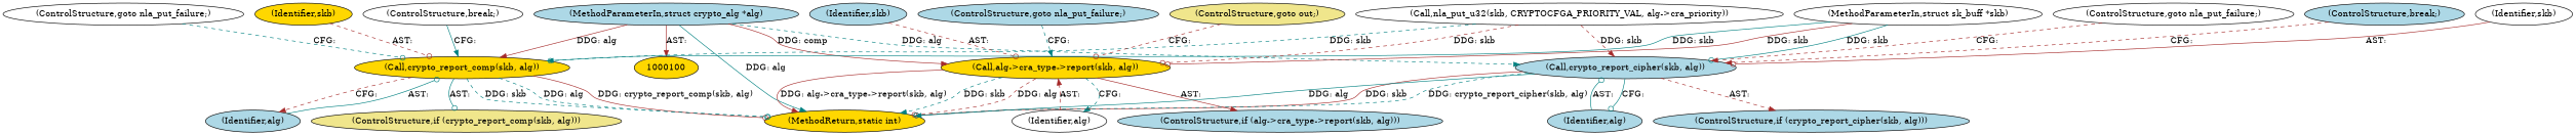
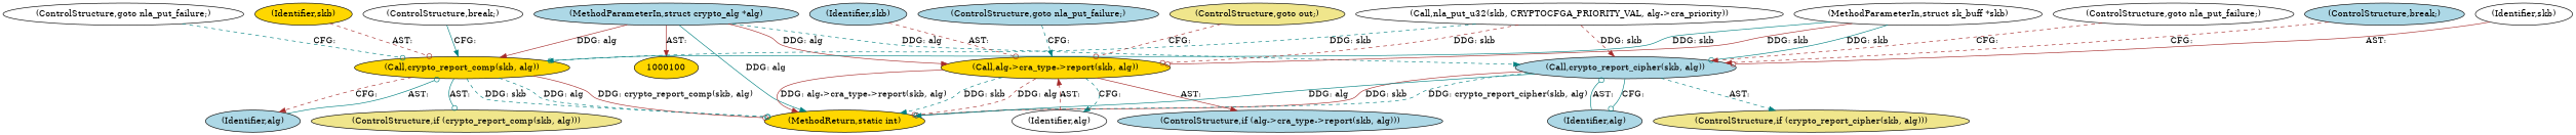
  digraph {
    node [fillcolor=lightblue style=filled]
    edge [arrowhead=normal color=brown style=dashed]
    n1 [label="(MethodParameterIn,struct crypto_alg *alg)"]
    n2 [fillcolor=gold label="(Call,alg->cra_type->report(skb, alg))"]
    n3 [label="(Call,crypto_report_cipher(skb, alg))"]
    n4 [fillcolor=gold label="(Call,crypto_report_comp(skb, alg))"]
    n5 [fillcolor=gold label="(MethodReturn,static int)"]
    1000100 [fillcolor=gold]
    n7 [fillcolor=white label="(Identifier,alg)"]
    n8 [label="(ControlStructure,if (alg->cra_type->report(skb, alg)))"]
    n9 [label="(Identifier,alg)"]
-   n10 [label="(ControlStructure,if (crypto_report_cipher(skb, alg)))"]
+   n10 [fillcolor=khaki label="(ControlStructure,if (crypto_report_cipher(skb, alg)))"]
    n11 [fillcolor=khaki label="(ControlStructure,if (crypto_report_comp(skb, alg)))"]
    n12 [label="(Identifier,alg)"]
    n13 [fillcolor=gold label="(Identifier,skb)"]
    n14 [label="(Identifier,skb)"]
    n15 [fillcolor=white label="(Identifier,skb)"]
    n16 [fillcolor=white label="(ControlStructure,break;)"]
    n17 [label="(ControlStructure,goto nla_put_failure;)"]
    n18 [fillcolor=white label="(MethodParameterIn,struct sk_buff *skb)"]
    n19 [fillcolor=white label="(ControlStructure,goto nla_put_failure;)"]
    n20 [fillcolor=white label="(Call,nla_put_u32(skb, CRYPTOCFGA_PRIORITY_VAL, alg->cra_priority))"]
    n21 [fillcolor=khaki label="(ControlStructure,goto out;)"]
    n22 [fillcolor=white label="(ControlStructure,goto nla_put_failure;)"]
    n23 [label="(ControlStructure,break;)"]
-   n1 -> n2 [label="DDG: comp" style=solid]
+   n1 -> n2 [label="DDG: alg" style=solid]
    n1 -> n3 [color=teal label="DDG: alg"]
    n1 -> n4 [label="DDG: alg" style=solid]
    n1 -> n5 [color=teal label="DDG: alg" style=solid]
    n1 -> 1000100 [label="AST: " style=solid]
    n2 -> n5 [color=teal label="DDG: skb"]
    n2 -> n5 [arrowhead=odot label="DDG: alg"]
    n2 -> n5 [label="DDG: alg->cra_type->report(skb, alg)" style=solid]
    n2 -> n7 [color=teal label="CFG: "]
    n2 -> n8 [label="AST: " style=solid]
    n3 -> n5 [arrowhead=odot label="DDG: skb" style=solid]
    n3 -> n5 [arrowhead=odot color=teal label="DDG: crypto_report_cipher(skb, alg)"]
    n3 -> n5 [color=teal label="DDG: alg" style=solid]
    n3 -> n9 [arrowhead=odot color=teal label="CFG: " style=solid]
-   n3 -> n10 [label="AST: "]
+   n3 -> n10 [color=teal label="AST: "]
    n4 -> n5 [arrowhead=odot color=teal label="DDG: alg"]
    n4 -> n5 [arrowhead=odot label="DDG: crypto_report_comp(skb, alg)" style=solid]
    n4 -> n5 [arrowhead=odot color=teal label="DDG: skb"]
    n4 -> n11 [arrowhead=odot color=teal label="AST: " style=solid]
    n4 -> n12 [label="CFG: "]
    n7 -> n2 [label="AST: "]
    n9 -> n3 [arrowhead=odot color=teal label="AST: " style=solid]
    n12 -> n4 [arrowhead=odot color=teal label="AST: " style=solid]
    n13 -> n4 [arrowhead=odot label="AST: "]
    n14 -> n2 [arrowhead=odot label="AST: "]
    n15 -> n3 [arrowhead=odot label="AST: " style=solid]
    n16 -> n4 [color=teal label="CFG: " style=solid]
    n17 -> n2 [color=teal label="CFG: "]
    n18 -> n2 [arrowhead=odot label="DDG: skb" style=solid]
    n18 -> n3 [arrowhead=odot color=teal label="DDG: skb" style=solid]
    n18 -> n4 [color=teal label="DDG: skb" style=solid]
    n19 -> n3 [label="CFG: "]
    n20 -> n2 [arrowhead=odot label="DDG: skb"]
    n20 -> n3 [label="DDG: skb"]
    n20 -> n4 [arrowhead=odot color=teal label="DDG: skb"]
    n21 -> n2 [arrowhead=odot label="CFG: "]
    n22 -> n4 [arrowhead=odot color=teal label="CFG: "]
    n23 -> n3 [label="CFG: "]
  }
